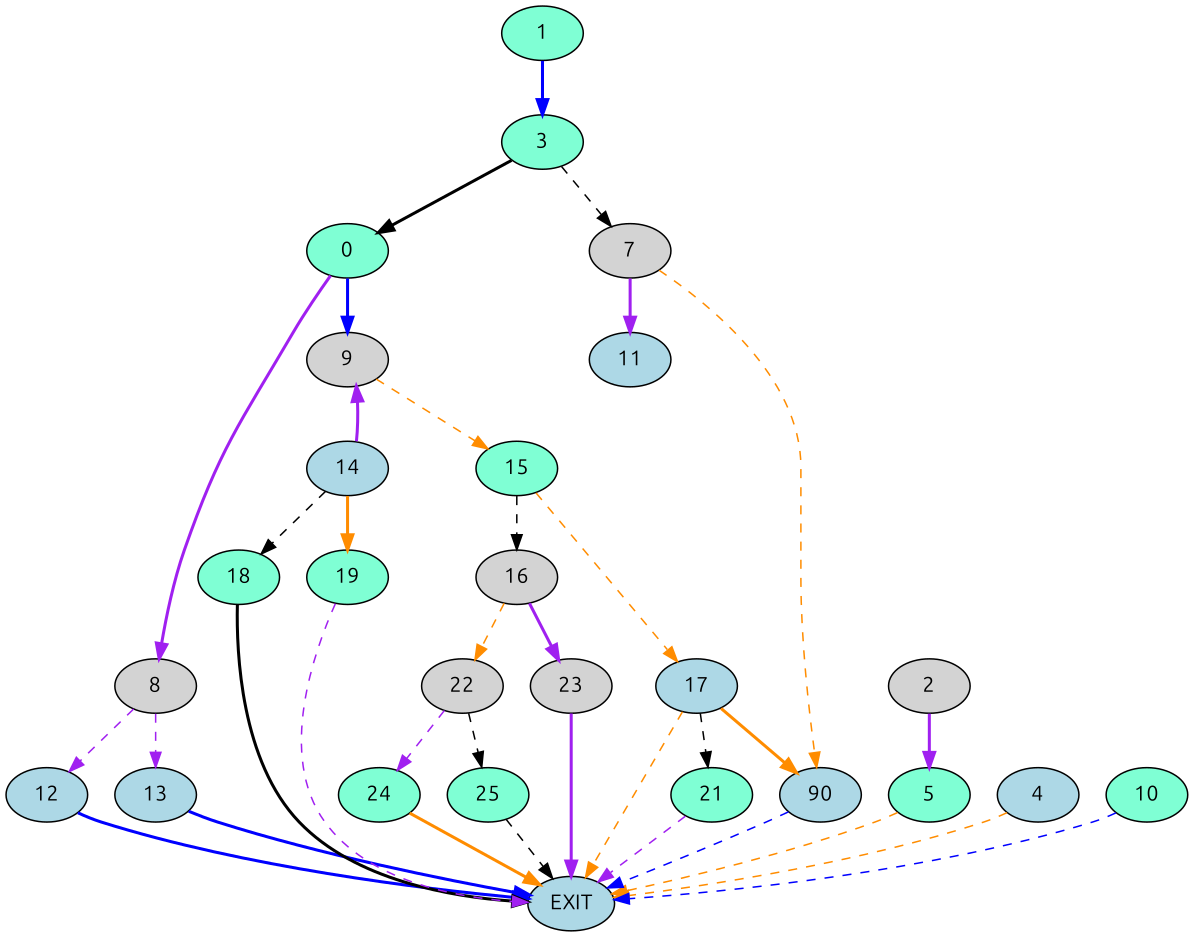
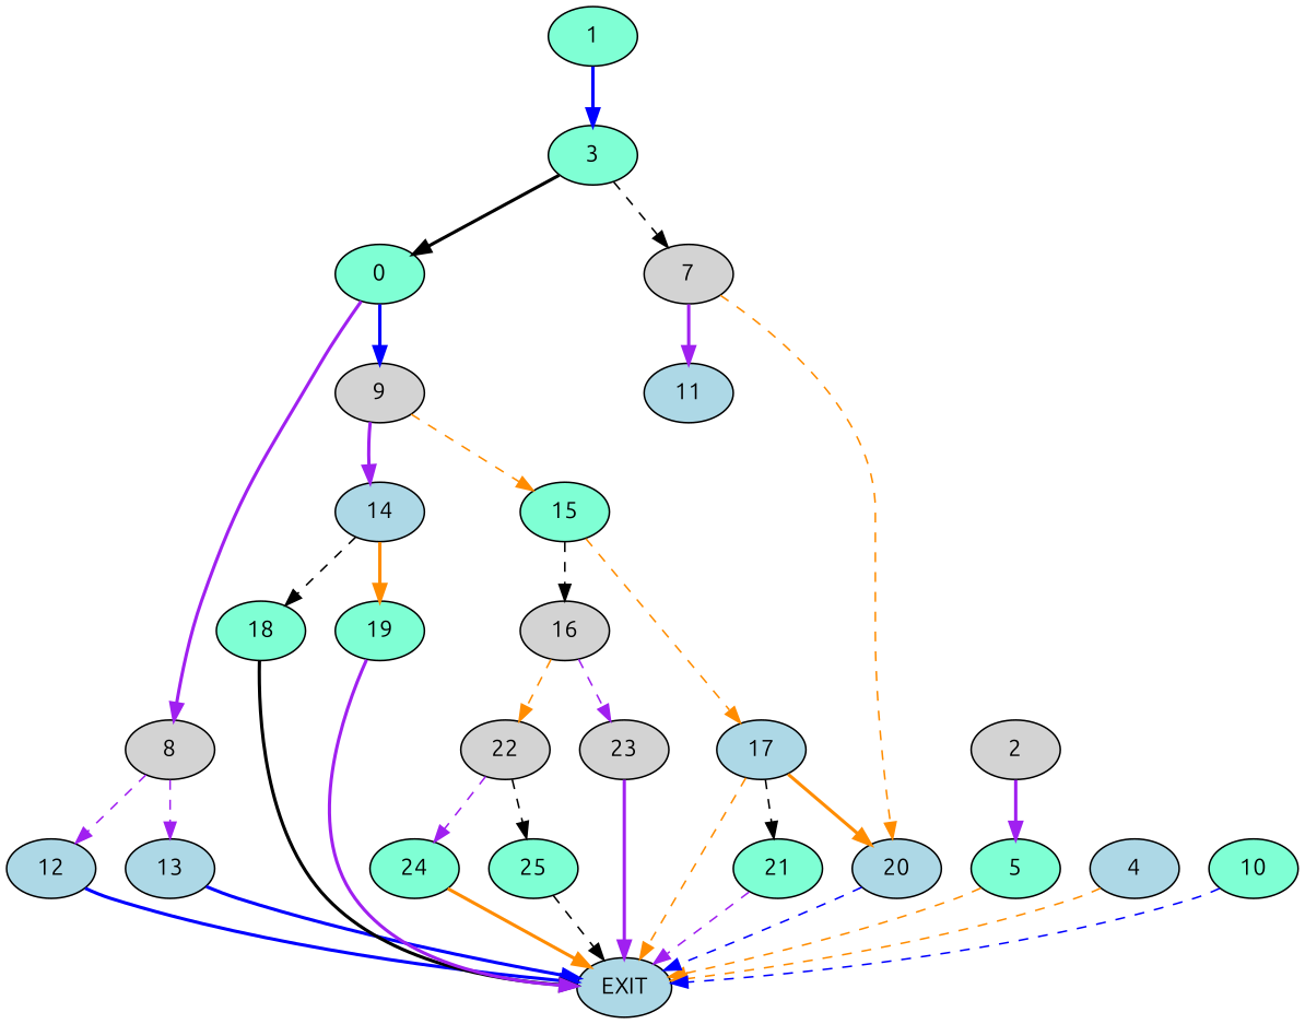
  digraph {
    fontname=Ubuntu
    node [fillcolor=aquamarine fontname=Ubuntu style=filled]
    edge [color=purple fontname=Ubuntu style=dashed]
    1
    3
    n3 [fillcolor=lightblue label=EXIT]
    2 [fillcolor=lightgrey]
    5
    n6 [label=0]
    7 [fillcolor=lightgrey]
    4 [fillcolor=lightblue]
    8 [fillcolor=lightgrey]
    9 [fillcolor=lightgrey]
    11 [fillcolor=lightblue]
-   20 [fillcolor=lightblue label=90]
+   20 [fillcolor=lightblue]
    12 [fillcolor=lightblue]
    13 [fillcolor=lightblue]
    14 [fillcolor=lightblue]
    15
    10
    18
    19
    16 [fillcolor=lightgrey]
    17 [fillcolor=lightblue]
    22 [fillcolor=lightgrey]
    23 [fillcolor=lightgrey]
    21
    24
    25
    1 -> 3 [color=blue style=bold]
    3 -> n6 [color=black style=bold]
    3 -> 7 [color=black]
    2 -> 5 [style=bold]
    5 -> n3 [color=darkorange]
    n6 -> 8 [style=bold]
    n6 -> 9 [color=blue style=bold]
    7 -> 11 [style=bold]
    7 -> 20 [color=darkorange]
    4 -> n3 [color=darkorange]
    8 -> 12
    8 -> 13
-   14 -> 9 [style=bold]
+   9 -> 14 [style=bold]
    9 -> 15 [color=darkorange]
    20 -> n3 [color=blue]
    12 -> n3 [color=blue style=bold]
    13 -> n3 [color=blue style=bold]
    14 -> 18 [color=black]
    14 -> 19 [color=darkorange style=bold]
    15 -> 16 [color=black]
    15 -> 17 [color=darkorange]
    10 -> n3 [color=blue]
    18 -> n3 [color=black style=bold]
-   19 -> n3
+   19 -> n3 [style=bold]
    16 -> 22 [color=darkorange]
-   16 -> 23 [style=bold]
+   16 -> 23
    17 -> n3 [color=darkorange]
    17 -> 20 [color=darkorange style=bold]
    17 -> 21 [color=black]
    22 -> 24
    22 -> 25 [color=black]
    23 -> n3 [style=bold]
    21 -> n3
    24 -> n3 [color=darkorange style=bold]
    25 -> n3 [color=black]
  }
